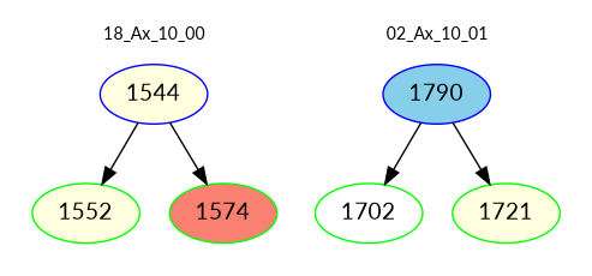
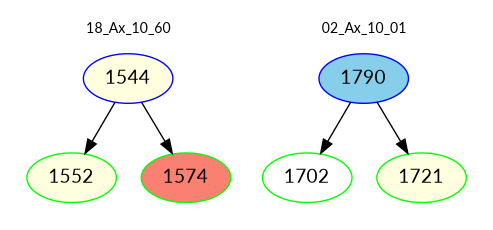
  digraph {
    fontname=Lato
    node [color=green fillcolor=lightyellow fontname=Lato style=filled]
    edge [color=black fontname=Lato]
    n1 [color=blue label=1544]
    n2 [label=1552]
    n3 [fillcolor=salmon label=1574]
    n4 [color=blue fillcolor=skyblue label=1790]
    n5 [fillcolor=white label=1702]
    n6 [label=1721]
    subgraph cluster_1 {
      color=white
      fontsize=10
-     label="18_Ax_10_00"
+     label="18_Ax_10_60"
      n1
      n2
      n3
    }
    subgraph cluster_2 {
      color=white
      fontsize=10
      label="02_Ax_10_01"
      n4
      n5
      n6
    }
    n1 -> n2
    n1 -> n3
    n4 -> n5
    n4 -> n6
  }
